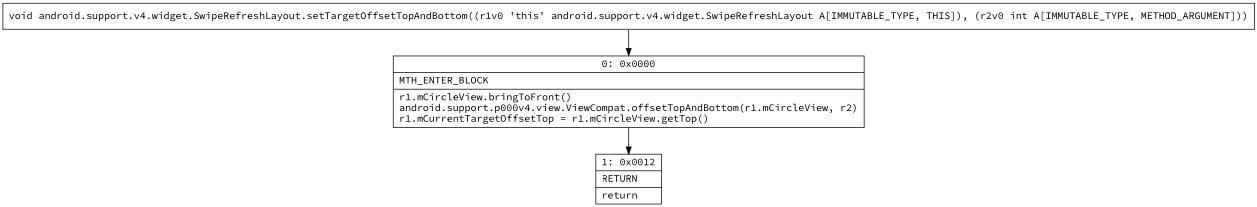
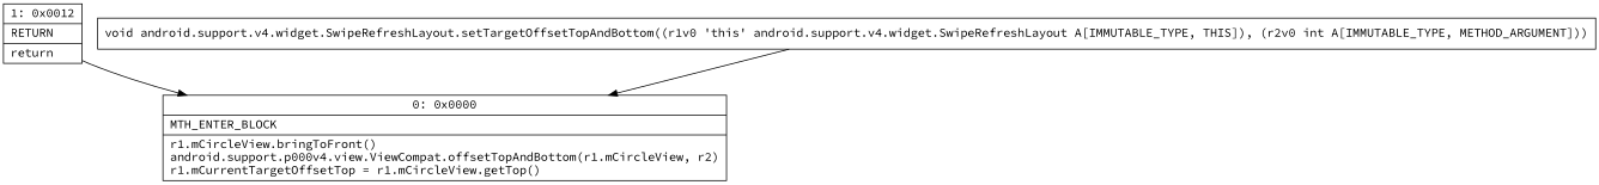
  digraph {
    fontname="Source Code Pro"
    node [shape=record fontname="Source Code Pro"]
    edge [fontname="Source Code Pro"]
    n1 [label="{0\:\ 0x0000|MTH_ENTER_BLOCK\l|r1.mCircleView.bringToFront()\landroid.support.p000v4.view.ViewCompat.offsetTopAndBottom(r1.mCircleView, r2)\lr1.mCurrentTargetOffsetTop = r1.mCircleView.getTop()\l}"]
    n2 [label="{1\:\ 0x0012|RETURN\l|return\l}"]
    n3 [label="{void android.support.v4.widget.SwipeRefreshLayout.setTargetOffsetTopAndBottom((r1v0 'this' android.support.v4.widget.SwipeRefreshLayout A[IMMUTABLE_TYPE, THIS]), (r2v0 int A[IMMUTABLE_TYPE, METHOD_ARGUMENT])) }"]
-   n1 -> n2
+   n2 -> n1
    n3 -> n1
  }
